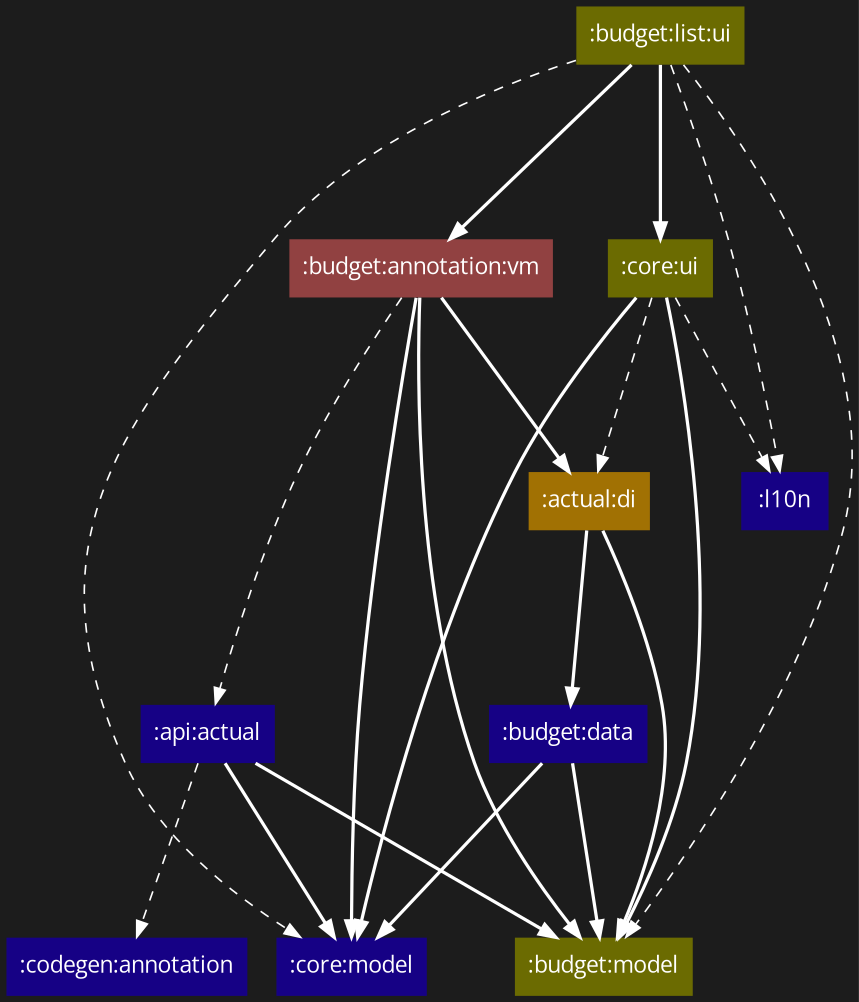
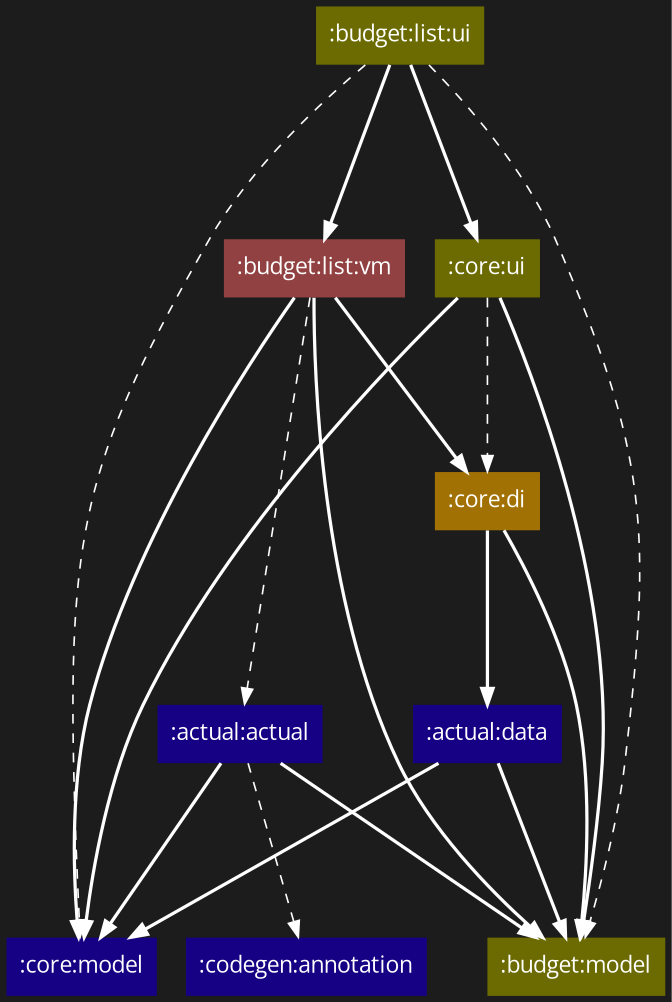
  digraph {
    bgcolor="#1c1c1c"
    fontname="Open Sans"
    rankdir=TB
    ranksep=1.5
    node [color=transparent fillcolor="#160185" fontcolor=white fontname="Open Sans" shape=box style=filled]
    edge [arrowhead=normal color=white fontname="Open Sans" style=bold]
    ":budget:model" [fillcolor="#6b6b01"]
-   ":api:actual"
+   ":api:actual" [label=":actual:actual"]
    ":codegen:annotation"
    ":core:model"
-   ":budget:data"
+   ":budget:data" [label=":actual:data"]
    ":budget:list:ui" [fillcolor="#6b6b01"]
-   ":budget:list:vm" [fillcolor="#914141" label=":budget:annotation:vm"]
+   ":budget:list:vm" [fillcolor="#914141"]
    ":core:ui" [fillcolor="#6b6b01"]
-   ":l10n"
-   ":core:di" [fillcolor="#a17103" label=":actual:di"]
+   ":core:di" [fillcolor="#a17103"]
    ":api:actual" -> ":budget:model"
    ":api:actual" -> ":codegen:annotation" [style=dashed]
    ":api:actual" -> ":core:model"
    ":budget:data" -> ":budget:model"
    ":budget:data" -> ":core:model"
    ":budget:list:ui" -> ":budget:model" [style=dashed]
    ":budget:list:ui" -> ":core:model" [style=dashed]
    ":budget:list:ui" -> ":budget:list:vm"
    ":budget:list:ui" -> ":core:ui"
-   ":budget:list:ui" -> ":l10n" [style=dashed]
    ":budget:list:vm" -> ":budget:model"
    ":budget:list:vm" -> ":api:actual" [style=dashed]
    ":budget:list:vm" -> ":core:model"
    ":budget:list:vm" -> ":core:di"
    ":core:ui" -> ":budget:model"
    ":core:ui" -> ":core:model"
-   ":core:ui" -> ":l10n" [style=dashed]
    ":core:ui" -> ":core:di" [style=dashed]
    ":core:di" -> ":budget:model"
    ":core:di" -> ":budget:data"
  }
